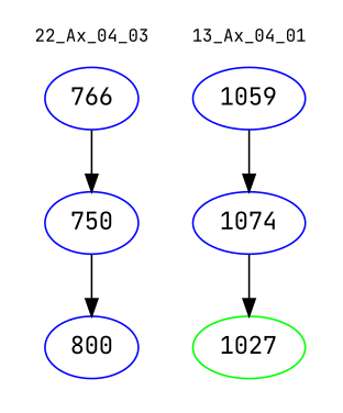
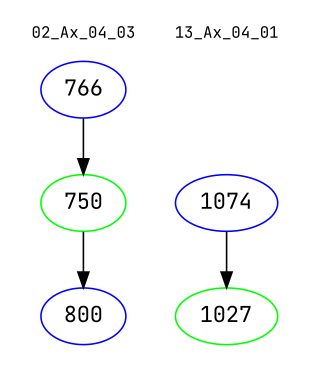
  digraph {
    fontname="JetBrains Mono"
    node [color=blue fontname="JetBrains Mono"]
    edge [color=black fontname="JetBrains Mono"]
    n1 [label=766]
-   n2 [label=750]
+   n2 [color=green label=750]
    n3 [label=800]
-   n4 [label=1059]
    n5 [color=green label=1027]
    n6 [label=1074]
    subgraph cluster_1 {
      color=white
      fontsize=10
-     label="22_Ax_04_03"
+     label="02_Ax_04_03"
      n1
      n2
      n3
    }
    subgraph cluster_2 {
      color=white
      fontsize=10
      label="13_Ax_04_01"
-     n4
      n5
      n6
    }
    n1 -> n2
    n2 -> n3
-   n4 -> n6
    n6 -> n5
  }
